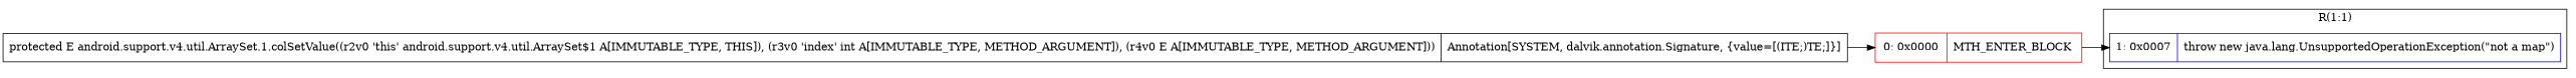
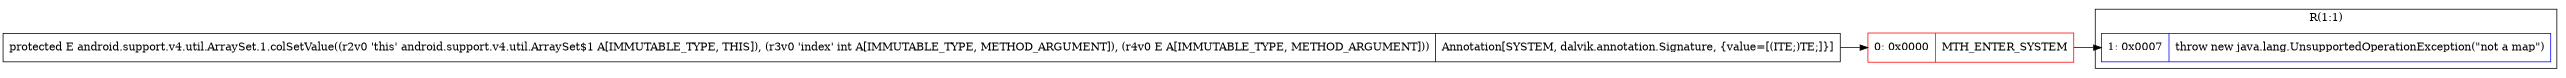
  digraph {
    rankdir=LR
    node [shape=record]
    n1 [color=blue label="{1\:\ 0x0007|throw new java.lang.UnsupportedOperationException(\"not a map\")\l}"]
-   n2 [color=red label="{0\:\ 0x0000|MTH_ENTER_BLOCK\l}"]
+   n2 [color=red label="{0\:\ 0x0000|MTH_ENTER_SYSTEM\l}"]
    n3 [label="{protected E android.support.v4.util.ArraySet.1.colSetValue((r2v0 'this' android.support.v4.util.ArraySet$1 A[IMMUTABLE_TYPE, THIS]), (r3v0 'index' int A[IMMUTABLE_TYPE, METHOD_ARGUMENT]), (r4v0 E A[IMMUTABLE_TYPE, METHOD_ARGUMENT]))  | Annotation[SYSTEM, dalvik.annotation.Signature, \{value=[(ITE;)TE;]\}]\l}"]
    subgraph cluster_1 {
      label="R(1:1)"
      n1
    }
    n2 -> n1
    n3 -> n2
  }
